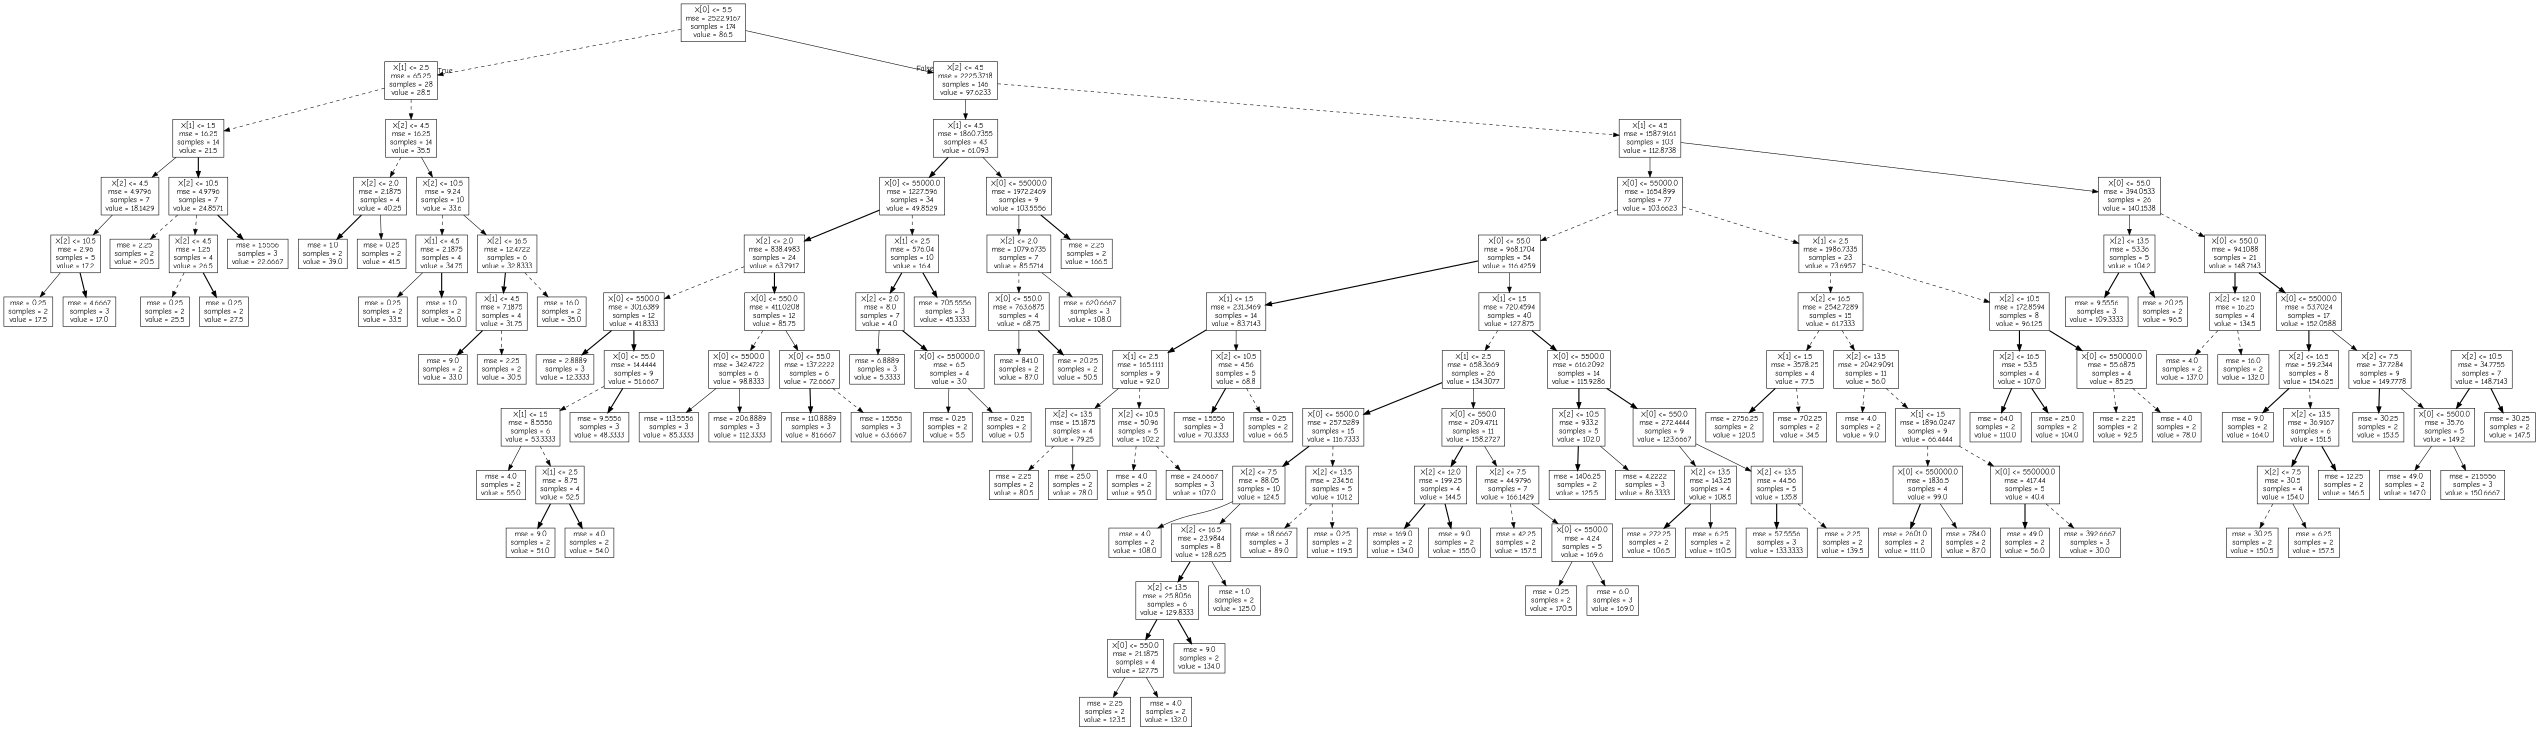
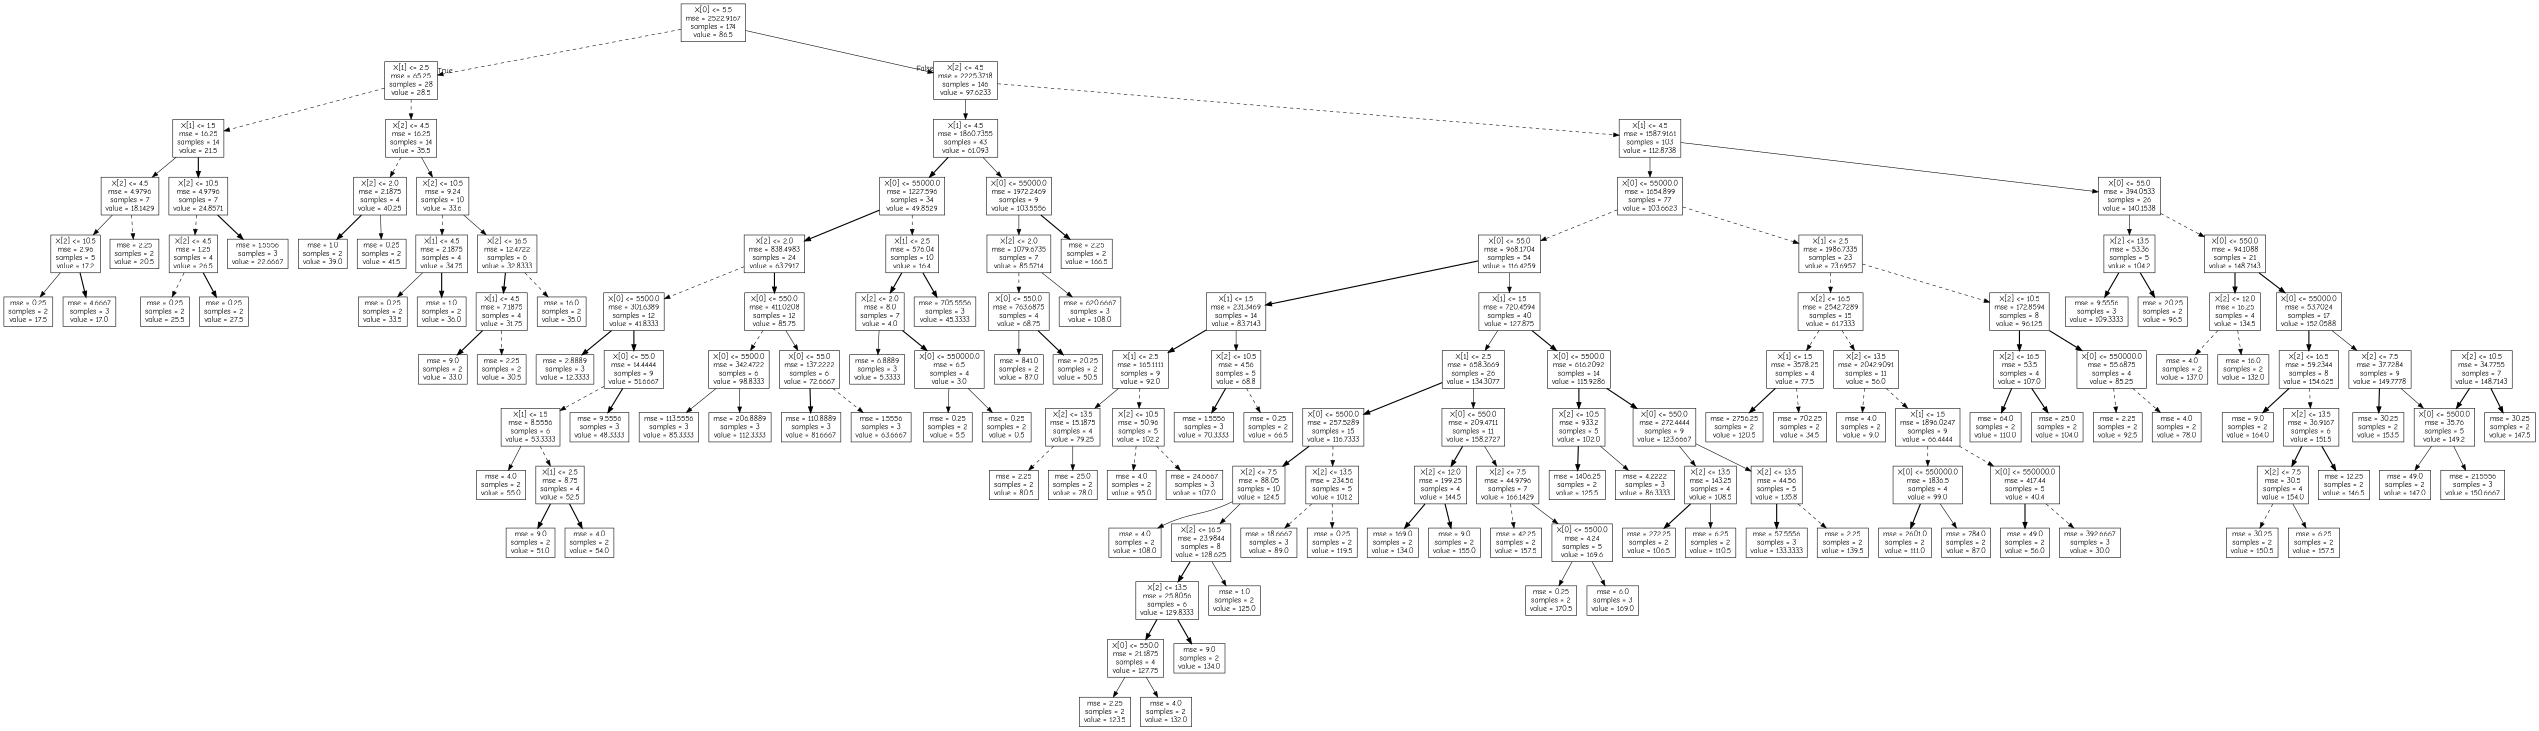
  digraph {
    fontname="Comic Neue"
    node [fontname="Comic Neue" shape=box]
    edge [fontname="Comic Neue" style=bold]
    n1 [label="X[0] <= 5.5\nmse = 2522.9167\nsamples = 174\nvalue = 86.5"]
    n2 [label="X[1] <= 2.5\nmse = 65.25\nsamples = 28\nvalue = 28.5"]
    n3 [label="X[2] <= 4.5\nmse = 2225.3718\nsamples = 146\nvalue = 97.6233"]
    n4 [label="X[1] <= 1.5\nmse = 16.25\nsamples = 14\nvalue = 21.5"]
    n5 [label="X[2] <= 4.5\nmse = 16.25\nsamples = 14\nvalue = 35.5"]
    n6 [label="X[1] <= 4.5\nmse = 1860.7355\nsamples = 43\nvalue = 61.093"]
    n7 [label="X[1] <= 4.5\nmse = 1587.9161\nsamples = 103\nvalue = 112.8738"]
    n8 [label="X[2] <= 4.5\nmse = 4.9796\nsamples = 7\nvalue = 18.1429"]
    n9 [label="X[2] <= 10.5\nmse = 4.9796\nsamples = 7\nvalue = 24.8571"]
    n10 [label="X[2] <= 2.0\nmse = 2.1875\nsamples = 4\nvalue = 40.25"]
    n11 [label="X[2] <= 10.5\nmse = 9.24\nsamples = 10\nvalue = 33.6"]
    n12 [label="mse = 2.25\nsamples = 2\nvalue = 20.5"]
    n13 [label="X[2] <= 10.5\nmse = 2.96\nsamples = 5\nvalue = 17.2"]
    n14 [label="X[2] <= 4.5\nmse = 1.25\nsamples = 4\nvalue = 26.5"]
    n15 [label="mse = 1.5556\nsamples = 3\nvalue = 22.6667"]
    n16 [label="mse = 0.25\nsamples = 2\nvalue = 17.5"]
    n17 [label="mse = 4.6667\nsamples = 3\nvalue = 17.0"]
    n18 [label="mse = 0.25\nsamples = 2\nvalue = 25.5"]
    n19 [label="mse = 0.25\nsamples = 2\nvalue = 27.5"]
    n20 [label="mse = 1.0\nsamples = 2\nvalue = 39.0"]
    n21 [label="mse = 0.25\nsamples = 2\nvalue = 41.5"]
    n22 [label="X[1] <= 4.5\nmse = 2.1875\nsamples = 4\nvalue = 34.75"]
    n23 [label="X[2] <= 16.5\nmse = 12.4722\nsamples = 6\nvalue = 32.8333"]
    n24 [label="mse = 0.25\nsamples = 2\nvalue = 33.5"]
    n25 [label="mse = 1.0\nsamples = 2\nvalue = 36.0"]
    n26 [label="X[1] <= 4.5\nmse = 7.1875\nsamples = 4\nvalue = 31.75"]
    n27 [label="mse = 16.0\nsamples = 2\nvalue = 35.0"]
    n28 [label="mse = 2.25\nsamples = 2\nvalue = 30.5"]
    n29 [label="mse = 9.0\nsamples = 2\nvalue = 33.0"]
    n30 [label="X[0] <= 55000.0\nmse = 1227.596\nsamples = 34\nvalue = 49.8529"]
    n31 [label="X[0] <= 55000.0\nmse = 1972.2469\nsamples = 9\nvalue = 103.5556"]
    n32 [label="X[0] <= 55000.0\nmse = 1654.899\nsamples = 77\nvalue = 103.6623"]
    n33 [label="X[0] <= 55.0\nmse = 394.0533\nsamples = 26\nvalue = 140.1538"]
    n34 [label="X[2] <= 2.0\nmse = 838.4983\nsamples = 24\nvalue = 63.7917"]
    n35 [label="X[1] <= 2.5\nmse = 576.04\nsamples = 10\nvalue = 16.4"]
    n36 [label="X[2] <= 2.0\nmse = 1079.6735\nsamples = 7\nvalue = 85.5714"]
    n37 [label="mse = 2.25\nsamples = 2\nvalue = 166.5"]
    n38 [label="X[0] <= 5500.0\nmse = 301.6389\nsamples = 12\nvalue = 41.8333"]
    n39 [label="X[0] <= 550.0\nmse = 411.0208\nsamples = 12\nvalue = 85.75"]
    n40 [label="X[2] <= 2.0\nmse = 8.0\nsamples = 7\nvalue = 4.0"]
    n41 [label="mse = 705.5556\nsamples = 3\nvalue = 45.3333"]
    n42 [label="X[0] <= 55.0\nmse = 14.4444\nsamples = 9\nvalue = 51.6667"]
    n43 [label="mse = 2.8889\nsamples = 3\nvalue = 12.3333"]
    n44 [label="X[0] <= 55.0\nmse = 137.2222\nsamples = 6\nvalue = 72.6667"]
    n45 [label="X[0] <= 5500.0\nmse = 342.4722\nsamples = 6\nvalue = 98.8333"]
    n46 [label="mse = 9.5556\nsamples = 3\nvalue = 48.3333"]
    n47 [label="X[1] <= 1.5\nmse = 8.5556\nsamples = 6\nvalue = 53.3333"]
    n48 [label="mse = 4.0\nsamples = 2\nvalue = 55.0"]
    n49 [label="X[1] <= 2.5\nmse = 8.75\nsamples = 4\nvalue = 52.5"]
    n50 [label="mse = 9.0\nsamples = 2\nvalue = 51.0"]
    n51 [label="mse = 4.0\nsamples = 2\nvalue = 54.0"]
    n52 [label="mse = 1.5556\nsamples = 3\nvalue = 63.6667"]
    n53 [label="mse = 110.8889\nsamples = 3\nvalue = 81.6667"]
    n54 [label="mse = 206.8889\nsamples = 3\nvalue = 112.3333"]
    n55 [label="mse = 113.5556\nsamples = 3\nvalue = 85.3333"]
    n56 [label="X[0] <= 550000.0\nmse = 6.5\nsamples = 4\nvalue = 3.0"]
    n57 [label="mse = 6.8889\nsamples = 3\nvalue = 5.3333"]
    n58 [label="mse = 0.25\nsamples = 2\nvalue = 0.5"]
    n59 [label="mse = 0.25\nsamples = 2\nvalue = 5.5"]
    n60 [label="X[0] <= 550.0\nmse = 763.6875\nsamples = 4\nvalue = 68.75"]
    n61 [label="mse = 620.6667\nsamples = 3\nvalue = 108.0"]
    n62 [label="mse = 20.25\nsamples = 2\nvalue = 50.5"]
    n63 [label="mse = 841.0\nsamples = 2\nvalue = 87.0"]
    n64 [label="X[0] <= 55.0\nmse = 968.1704\nsamples = 54\nvalue = 116.4259"]
    n65 [label="X[1] <= 2.5\nmse = 1986.7335\nsamples = 23\nvalue = 73.6957"]
    n66 [label="X[2] <= 13.5\nmse = 53.36\nsamples = 5\nvalue = 104.2"]
    n67 [label="X[0] <= 550.0\nmse = 94.1088\nsamples = 21\nvalue = 148.7143"]
    n68 [label="X[1] <= 1.5\nmse = 231.3469\nsamples = 14\nvalue = 83.7143"]
    n69 [label="X[1] <= 1.5\nmse = 720.4594\nsamples = 40\nvalue = 127.875"]
    n70 [label="X[2] <= 16.5\nmse = 2542.7289\nsamples = 15\nvalue = 61.7333"]
    n71 [label="X[2] <= 10.5\nmse = 172.8594\nsamples = 8\nvalue = 96.125"]
    n72 [label="X[2] <= 10.5\nmse = 4.56\nsamples = 5\nvalue = 68.8"]
    n73 [label="X[1] <= 2.5\nmse = 165.1111\nsamples = 9\nvalue = 92.0"]
    n74 [label="X[0] <= 5500.0\nmse = 616.2092\nsamples = 14\nvalue = 115.9286"]
    n75 [label="X[1] <= 2.5\nmse = 658.3669\nsamples = 26\nvalue = 134.3077"]
    n76 [label="mse = 0.25\nsamples = 2\nvalue = 66.5"]
    n77 [label="mse = 1.5556\nsamples = 3\nvalue = 70.3333"]
    n78 [label="X[2] <= 10.5\nmse = 50.96\nsamples = 5\nvalue = 102.2"]
    n79 [label="X[2] <= 13.5\nmse = 15.1875\nsamples = 4\nvalue = 79.25"]
    n80 [label="mse = 4.0\nsamples = 2\nvalue = 95.0"]
    n81 [label="mse = 24.6667\nsamples = 3\nvalue = 107.0"]
    n82 [label="mse = 2.25\nsamples = 2\nvalue = 80.5"]
    n83 [label="mse = 25.0\nsamples = 2\nvalue = 78.0"]
    n84 [label="X[0] <= 550.0\nmse = 272.4444\nsamples = 9\nvalue = 123.6667"]
    n85 [label="X[2] <= 10.5\nmse = 933.2\nsamples = 5\nvalue = 102.0"]
    n86 [label="X[0] <= 550.0\nmse = 209.4711\nsamples = 11\nvalue = 158.2727"]
    n87 [label="X[0] <= 5500.0\nmse = 257.5289\nsamples = 15\nvalue = 116.7333"]
    n88 [label="X[2] <= 13.5\nmse = 143.25\nsamples = 4\nvalue = 108.5"]
    n89 [label="X[2] <= 13.5\nmse = 44.56\nsamples = 5\nvalue = 135.8"]
    n90 [label="mse = 1406.25\nsamples = 2\nvalue = 125.5"]
    n91 [label="mse = 4.2222\nsamples = 3\nvalue = 86.3333"]
    n92 [label="mse = 272.25\nsamples = 2\nvalue = 106.5"]
    n93 [label="mse = 6.25\nsamples = 2\nvalue = 110.5"]
    n94 [label="mse = 57.5556\nsamples = 3\nvalue = 133.3333"]
    n95 [label="mse = 2.25\nsamples = 2\nvalue = 139.5"]
    n96 [label="X[2] <= 12.0\nmse = 199.25\nsamples = 4\nvalue = 144.5"]
    n97 [label="X[2] <= 7.5\nmse = 44.9796\nsamples = 7\nvalue = 166.1429"]
    n98 [label="X[2] <= 7.5\nmse = 88.05\nsamples = 10\nvalue = 124.5"]
    n99 [label="X[2] <= 13.5\nmse = 234.56\nsamples = 5\nvalue = 101.2"]
    n100 [label="mse = 169.0\nsamples = 2\nvalue = 134.0"]
    n101 [label="mse = 9.0\nsamples = 2\nvalue = 155.0"]
    n102 [label="mse = 42.25\nsamples = 2\nvalue = 157.5"]
    n103 [label="X[0] <= 5500.0\nmse = 4.24\nsamples = 5\nvalue = 169.6"]
    n104 [label="mse = 0.25\nsamples = 2\nvalue = 170.5"]
    n105 [label="mse = 6.0\nsamples = 3\nvalue = 169.0"]
    n106 [label="mse = 4.0\nsamples = 2\nvalue = 108.0"]
    n107 [label="X[2] <= 16.5\nmse = 23.9844\nsamples = 8\nvalue = 128.625"]
    n108 [label="mse = 18.6667\nsamples = 3\nvalue = 89.0"]
    n109 [label="mse = 0.25\nsamples = 2\nvalue = 119.5"]
    n110 [label="X[2] <= 13.5\nmse = 25.8056\nsamples = 6\nvalue = 129.8333"]
    n111 [label="mse = 1.0\nsamples = 2\nvalue = 125.0"]
    n112 [label="X[0] <= 550.0\nmse = 21.1875\nsamples = 4\nvalue = 127.75"]
    n113 [label="mse = 9.0\nsamples = 2\nvalue = 134.0"]
    n114 [label="mse = 2.25\nsamples = 2\nvalue = 123.5"]
    n115 [label="mse = 4.0\nsamples = 2\nvalue = 132.0"]
    n116 [label="X[2] <= 13.5\nmse = 2042.9091\nsamples = 11\nvalue = 56.0"]
    n117 [label="X[1] <= 1.5\nmse = 3578.25\nsamples = 4\nvalue = 77.5"]
    n118 [label="X[0] <= 550000.0\nmse = 55.6875\nsamples = 4\nvalue = 85.25"]
    n119 [label="X[2] <= 16.5\nmse = 53.5\nsamples = 4\nvalue = 107.0"]
    n120 [label="X[1] <= 1.5\nmse = 1896.0247\nsamples = 9\nvalue = 66.4444"]
    n121 [label="mse = 4.0\nsamples = 2\nvalue = 9.0"]
    n122 [label="mse = 702.25\nsamples = 2\nvalue = 34.5"]
    n123 [label="mse = 2756.25\nsamples = 2\nvalue = 120.5"]
    n124 [label="X[0] <= 550000.0\nmse = 1836.5\nsamples = 4\nvalue = 99.0"]
    n125 [label="X[0] <= 550000.0\nmse = 417.44\nsamples = 5\nvalue = 40.4"]
    n126 [label="mse = 2601.0\nsamples = 2\nvalue = 111.0"]
    n127 [label="mse = 784.0\nsamples = 2\nvalue = 87.0"]
    n128 [label="mse = 49.0\nsamples = 2\nvalue = 56.0"]
    n129 [label="mse = 392.6667\nsamples = 3\nvalue = 30.0"]
    n130 [label="mse = 4.0\nsamples = 2\nvalue = 78.0"]
    n131 [label="mse = 2.25\nsamples = 2\nvalue = 92.5"]
    n132 [label="mse = 25.0\nsamples = 2\nvalue = 104.0"]
    n133 [label="mse = 64.0\nsamples = 2\nvalue = 110.0"]
    n134 [label="mse = 9.5556\nsamples = 3\nvalue = 109.3333"]
    n135 [label="mse = 20.25\nsamples = 2\nvalue = 96.5"]
    n136 [label="X[2] <= 12.0\nmse = 16.25\nsamples = 4\nvalue = 134.5"]
    n137 [label="X[0] <= 55000.0\nmse = 53.7024\nsamples = 17\nvalue = 152.0588"]
    n138 [label="mse = 16.0\nsamples = 2\nvalue = 132.0"]
    n139 [label="mse = 4.0\nsamples = 2\nvalue = 137.0"]
    n140 [label="X[2] <= 7.5\nmse = 37.7284\nsamples = 9\nvalue = 149.7778"]
    n141 [label="X[2] <= 16.5\nmse = 59.2344\nsamples = 8\nvalue = 154.625"]
    n142 [label="mse = 30.25\nsamples = 2\nvalue = 153.5"]
    n143 [label="X[0] <= 5500.0\nmse = 35.76\nsamples = 5\nvalue = 149.2"]
    n144 [label="X[2] <= 13.5\nmse = 36.9167\nsamples = 6\nvalue = 151.5"]
    n145 [label="mse = 9.0\nsamples = 2\nvalue = 164.0"]
    n146 [label="X[2] <= 10.5\nmse = 34.7755\nsamples = 7\nvalue = 148.7143"]
    n147 [label="mse = 30.25\nsamples = 2\nvalue = 147.5"]
    n148 [label="mse = 49.0\nsamples = 2\nvalue = 147.0"]
    n149 [label="mse = 21.5556\nsamples = 3\nvalue = 150.6667"]
    n150 [label="X[2] <= 7.5\nmse = 30.5\nsamples = 4\nvalue = 154.0"]
    n151 [label="mse = 12.25\nsamples = 2\nvalue = 146.5"]
    n152 [label="mse = 30.25\nsamples = 2\nvalue = 150.5"]
    n153 [label="mse = 6.25\nsamples = 2\nvalue = 157.5"]
    n1 -> n2 [headlabel=True labelangle=45 labeldistance=2.5 style=dashed]
    n1 -> n3 [headlabel=False labelangle=-45 labeldistance=2.5 style=solid]
    n2 -> n4 [style=dashed]
    n2 -> n5 [style=dashed]
    n3 -> n6 [style=solid]
    n3 -> n7 [style=dashed]
    n4 -> n8 [style=solid]
    n4 -> n9
    n5 -> n10 [style=dashed]
    n5 -> n11 [style=solid]
    n6 -> n30
    n6 -> n31 [style=solid]
    n7 -> n32 [style=solid]
    n7 -> n33 [style=solid]
-   n9 -> n12 [style=dashed]
+   n8 -> n12 [style=dashed]
    n8 -> n13 [style=solid]
    n9 -> n14 [style=dashed]
    n9 -> n15
    n10 -> n20
    n10 -> n21 [style=solid]
    n11 -> n22 [style=dashed]
    n11 -> n23 [style=solid]
    n13 -> n16 [style=solid]
    n13 -> n17
    n14 -> n18 [style=dashed]
    n14 -> n19
    n22 -> n24 [style=solid]
    n22 -> n25
    n23 -> n26
    n23 -> n27 [style=dashed]
    n26 -> n28 [style=dashed]
    n26 -> n29
    n30 -> n34
    n30 -> n35 [style=dashed]
    n31 -> n36 [style=solid]
    n31 -> n37
    n32 -> n64 [style=dashed]
    n32 -> n65 [style=dashed]
    n33 -> n66 [style=solid]
    n33 -> n67 [style=dashed]
    n34 -> n38 [style=dashed]
    n34 -> n39
    n35 -> n40
    n35 -> n41
    n36 -> n60 [style=dashed]
    n36 -> n61 [style=solid]
    n38 -> n42
    n38 -> n43
    n39 -> n44 [style=solid]
    n39 -> n45 [style=dashed]
    n40 -> n56
    n40 -> n57 [style=solid]
    n42 -> n46
    n42 -> n47 [style=dashed]
    n44 -> n52 [style=dashed]
    n44 -> n53
    n45 -> n54 [style=solid]
    n45 -> n55 [style=solid]
    n47 -> n48 [style=solid]
    n47 -> n49 [style=dashed]
    n49 -> n50
    n49 -> n51
    n56 -> n58 [style=solid]
    n56 -> n59 [style=solid]
    n60 -> n62
    n60 -> n63 [style=solid]
    n64 -> n68
    n64 -> n69 [style=solid]
    n65 -> n70 [style=dashed]
    n65 -> n71 [style=dashed]
    n66 -> n134
    n66 -> n135
    n67 -> n136
    n67 -> n137
    n68 -> n72 [style=solid]
    n68 -> n73
    n69 -> n74
-   n69 -> n75 [style=dashed]
+   n69 -> n75 [style=solid]
    n70 -> n116 [style=dashed]
    n70 -> n117 [style=dashed]
    n71 -> n118
    n71 -> n119
    n72 -> n76 [style=dashed]
    n72 -> n77
    n73 -> n78 [style=dashed]
    n73 -> n79 [style=solid]
    n74 -> n84
    n74 -> n85
    n75 -> n86 [style=solid]
    n75 -> n87
    n78 -> n80 [style=dashed]
    n78 -> n81 [style=dashed]
    n79 -> n82 [style=dashed]
    n79 -> n83 [style=solid]
    n84 -> n88 [style=solid]
    n84 -> n89 [style=solid]
    n85 -> n90
    n85 -> n91 [style=solid]
    n86 -> n96
    n86 -> n97 [style=solid]
    n87 -> n98
    n87 -> n99 [style=dashed]
    n88 -> n92
    n88 -> n93 [style=solid]
    n89 -> n94
    n89 -> n95 [style=dashed]
    n96 -> n100
    n96 -> n101
    n97 -> n102 [style=dashed]
    n97 -> n103 [style=solid]
    n98 -> n106 [style=solid]
    n98 -> n107 [style=solid]
    n99 -> n108 [style=dashed]
    n99 -> n109 [style=dashed]
    n103 -> n104 [style=solid]
    n103 -> n105 [style=solid]
    n107 -> n110
    n107 -> n111 [style=solid]
    n110 -> n112
    n110 -> n113
    n112 -> n114 [style=solid]
    n112 -> n115 [style=solid]
    n116 -> n120 [style=dashed]
    n116 -> n121 [style=dashed]
    n117 -> n122 [style=dashed]
    n117 -> n123
    n118 -> n130 [style=dashed]
    n118 -> n131 [style=dashed]
    n119 -> n132
    n119 -> n133
    n120 -> n124 [style=dashed]
    n120 -> n125 [style=dashed]
    n124 -> n126
    n124 -> n127 [style=solid]
    n125 -> n128
    n125 -> n129 [style=dashed]
    n136 -> n138 [style=dashed]
    n136 -> n139 [style=dashed]
    n137 -> n140 [style=solid]
    n137 -> n141
    n140 -> n142
    n140 -> n143 [style=solid]
    n141 -> n144 [style=dashed]
    n141 -> n145
    n143 -> n148 [style=solid]
    n143 -> n149 [style=solid]
    n144 -> n150
    n144 -> n151
    n146 -> n143
    n146 -> n147
    n150 -> n152 [style=dashed]
    n150 -> n153 [style=solid]
  }
